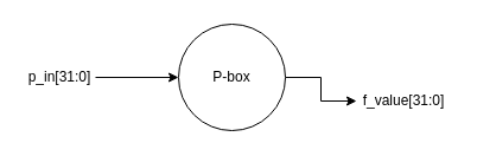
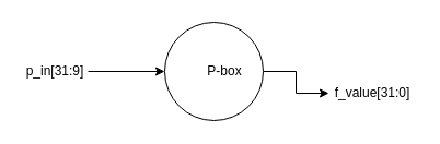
  <mxCell id="0" />
  <mxCell id="1" parent="0" />
  <mxCell id="2" style="edgeStyle=orthogonalEdgeStyle;rounded=0;orthogonalLoop=1;jettySize=auto;html=1;exitX=1;exitY=0.5;exitDx=0;exitDy=0;entryX=0;entryY=0.5;entryDx=0;entryDy=0;" edge="1" parent="1" source="3" target="7"><mxGeometry relative="1" as="geometry" /></mxCell>
  <mxCell id="3" value="" style="ellipse;whiteSpace=wrap;html=1;aspect=fixed;" vertex="1" parent="1"><mxGeometry x="150" y="20" width="90" height="90" as="geometry" /></mxCell>
- <mxCell id="4" value="P-box" style="text;html=1;align=center;verticalAlign=middle;whiteSpace=wrap;rounded=0;" vertex="1" parent="1"><mxGeometry x="165" y="50" width="60" height="30" as="geometry" /></mxCell>
+ <mxCell id="4" value="P-box" style="text;html=1;align=center;verticalAlign=middle;whiteSpace=wrap;rounded=0;" vertex="1" parent="1"><mxGeometry x="175" y="50" width="60" height="30" as="geometry" /></mxCell>
  <mxCell id="5" style="edgeStyle=orthogonalEdgeStyle;rounded=0;orthogonalLoop=1;jettySize=auto;html=1;exitX=1;exitY=0.5;exitDx=0;exitDy=0;entryX=0;entryY=0.5;entryDx=0;entryDy=0;" edge="1" parent="1" source="6" target="3"><mxGeometry relative="1" as="geometry" /></mxCell>
- <mxCell id="6" value="p_in[31:0]" style="text;html=1;align=center;verticalAlign=middle;whiteSpace=wrap;rounded=0;" vertex="1" parent="1"><mxGeometry x="20" y="50" width="60" height="30" as="geometry" /></mxCell>
+ <mxCell id="6" value="p_in[31:9]" style="text;html=1;align=center;verticalAlign=middle;whiteSpace=wrap;rounded=0;" vertex="1" parent="1"><mxGeometry x="20" y="50" width="60" height="30" as="geometry" /></mxCell>
  <mxCell id="7" value="f_value[31:0]" style="text;html=1;align=center;verticalAlign=middle;whiteSpace=wrap;rounded=0;" vertex="1" parent="1"><mxGeometry x="300" y="70" width="80" height="30" as="geometry" /></mxCell>
